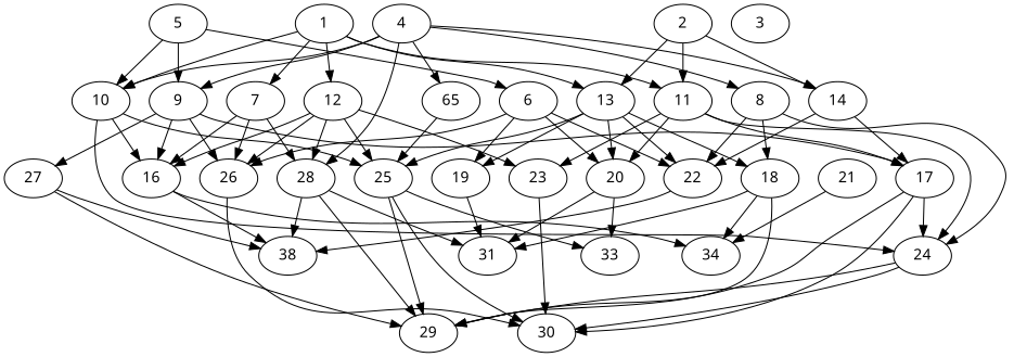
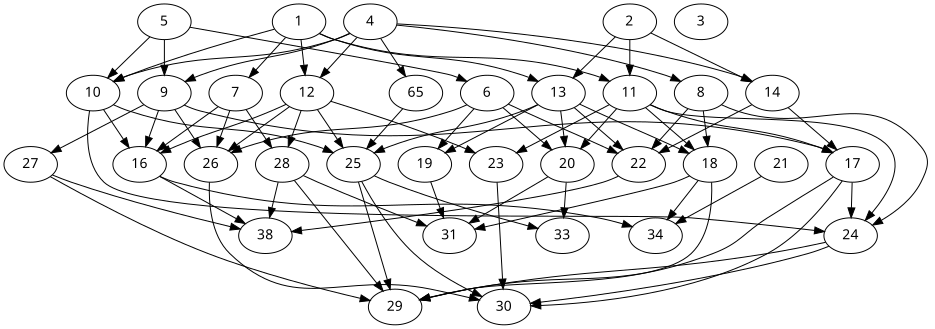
  digraph {
    fontname="Noto Sans"
    node [alpha=0.06 fontname="Noto Sans"]
    edge [fontname="Noto Sans"]
    1 [alpha=0.09 expect_size=8945881132702210]
    7 [alpha=0.08 expect_size=238596420815013984]
    10 [alpha=0.20 expect_size=448054503950778368000]
    11 [alpha=0.05 expect_size=1283349953076126]
    12 [expect_size=1416463667554349481984]
    13 [expect_size=2033771315034182656]
    26 [alpha=0.16 expect_size=20201943760751296512]
    16 [alpha=0.02 expect_size=10042390192048492]
    28 [alpha=0.19 expect_size=365114649166959607808]
    24 [alpha=0.10 expect_size=1811798001376836608]
    25 [alpha=0.09 expect_size=2334212917889033]
    20 [alpha=0.07 expect_size=381290979519759384576]
    18 [alpha=0.10 expect_size=318375920522449280]
    17 [expect_size=15823394070467048]
    23 [alpha=0.07 expect_size=1404474709446284]
    19 [alpha=0.11 expect_size=39696354072050896]
    22 [alpha=0.19 expect_size=34304909613022392]
    30 [alpha=0.19 expect_size=44330564349208768]
    n19 [alpha=0.07 expect_size=4484045720954223 label=38]
    34 [alpha=0.14 expect_size=1225522623718351616]
    31 [expect_size=463169499950508480]
    29 [alpha=0.14 expect_size=768496019540279296000]
    33 [alpha=0.05 expect_size=3449514879242952]
    2 [alpha=0.13 expect_size=181560106596353280]
    14 [alpha=0.09 expect_size=30044445474816000000]
    3 [alpha=0.15 expect_size=245159542494742336]
    4 [alpha=0.15 expect_size=1809143043295929]
    8 [alpha=0.11 expect_size=33968026098221928]
    9 [alpha=0.19 expect_size=42532436853677816]
    n30 [alpha=0.14 expect_size=42706686031788304 label=65]
    27 [alpha=0.11 expect_size=12758024192000000000]
    21 [alpha=0.12 expect_size=421198193811053871104]
    5 [alpha=0.08 expect_size=360648970518810066944]
    6 [alpha=0.08 expect_size=407379630699849152]
    1 -> 7
    1 -> 10
    1 -> 11
    1 -> 12
    1 -> 13
    7 -> 26
    7 -> 16
    7 -> 28
    10 -> 16
    10 -> 24
    10 -> 25
    11 -> 24
    11 -> 20
+   11 -> 18
    11 -> 17
    11 -> 23
    12 -> 26
    12 -> 16
    12 -> 28
    12 -> 25
    12 -> 23
    13 -> 25
    13 -> 20
    13 -> 18
    13 -> 19
    13 -> 22
    26 -> 30
    16 -> n19
    16 -> 34
    28 -> n19
    28 -> 31
    28 -> 29
    24 -> 30
    24 -> 29
    25 -> 30
    25 -> 29
    25 -> 33
    20 -> 31
    20 -> 33
    18 -> 34
    18 -> 31
    18 -> 29
    17 -> 24
    17 -> 30
    17 -> 29
    23 -> 30
    19 -> 31
    22 -> n19
    2 -> 11
    2 -> 13
    2 -> 14
    14 -> 17
    14 -> 22
    4 -> 10
-   4 -> 28
+   4 -> 12
    4 -> 14
    4 -> 8
    4 -> 9
    4 -> n30
    8 -> 24
    8 -> 18
    8 -> 22
    9 -> 26
    9 -> 16
    9 -> 17
    9 -> 27
    n30 -> 25
    27 -> n19
    27 -> 29
    21 -> 34
    5 -> 10
    5 -> 9
    5 -> 6
    6 -> 26
    6 -> 20
    6 -> 19
    6 -> 22
  }
